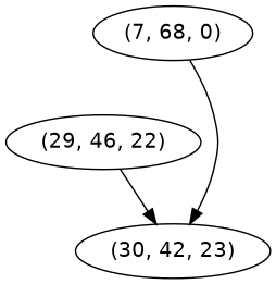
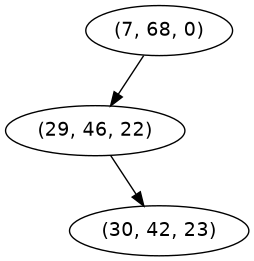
  digraph {
    fontname="DejaVu Sans"
    node [fontname="DejaVu Sans"]
    edge [fontname="DejaVu Sans"]
    n1 [label="(7, 68, 0)"]
    "(29, 46, 22)"
    "(30, 42, 23)"
-   n1 -> "(30, 42, 23)"
+   n1 -> "(29, 46, 22)"
    "(29, 46, 22)" -> "(30, 42, 23)"
  }
